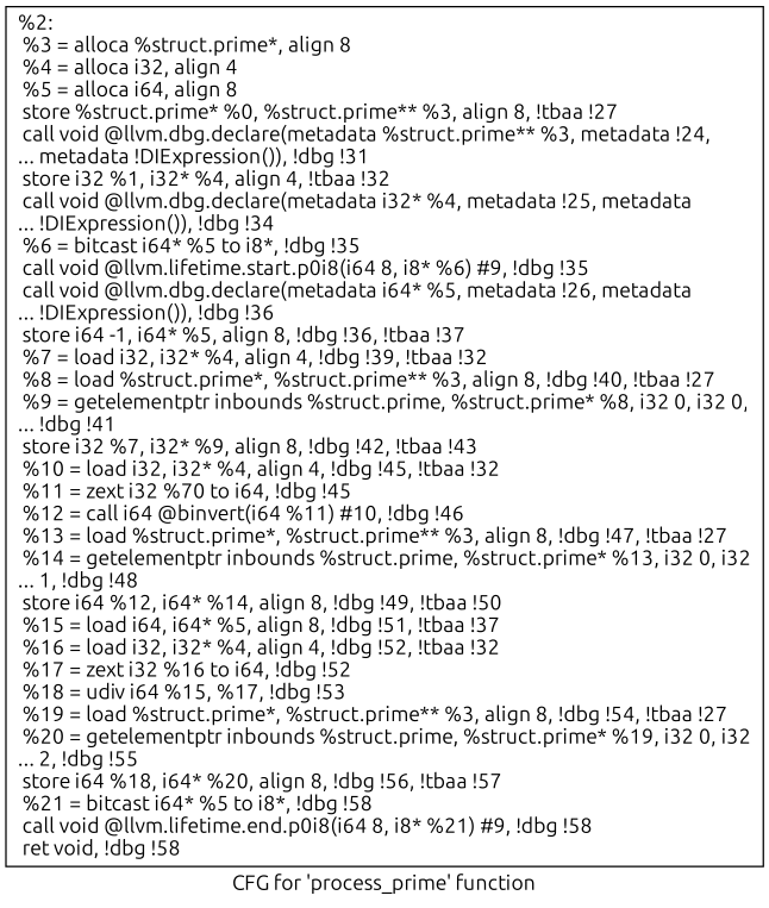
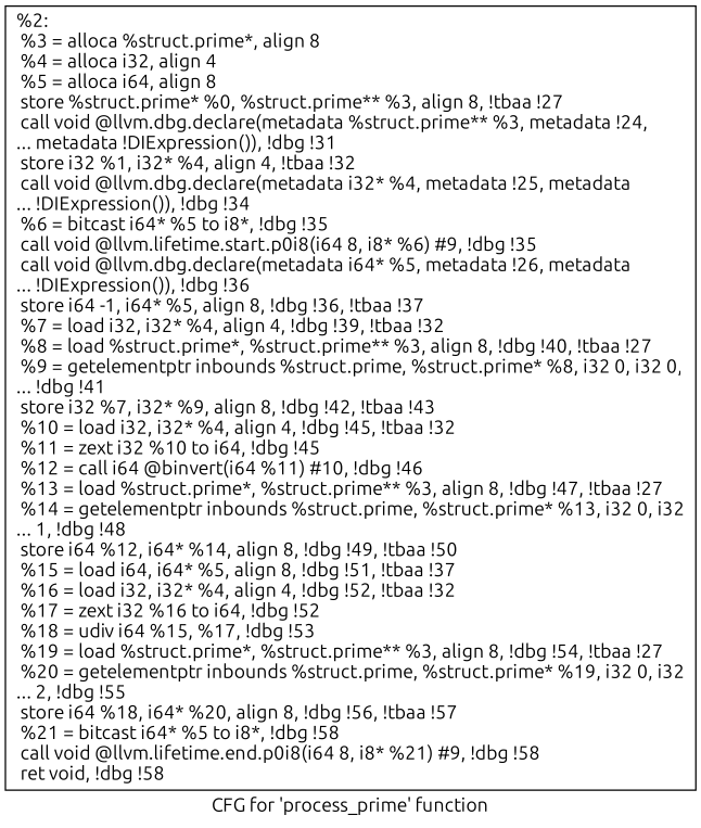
  digraph {
    label="CFG for 'process_prime' function"
    fontname=Ubuntu
-   n1 [label="{%2:\l  %3 = alloca %struct.prime*, align 8\l  %4 = alloca i32, align 4\l  %5 = alloca i64, align 8\l  store %struct.prime* %0, %struct.prime** %3, align 8, !tbaa !27\l  call void @llvm.dbg.declare(metadata %struct.prime** %3, metadata !24,\l... metadata !DIExpression()), !dbg !31\l  store i32 %1, i32* %4, align 4, !tbaa !32\l  call void @llvm.dbg.declare(metadata i32* %4, metadata !25, metadata\l... !DIExpression()), !dbg !34\l  %6 = bitcast i64* %5 to i8*, !dbg !35\l  call void @llvm.lifetime.start.p0i8(i64 8, i8* %6) #9, !dbg !35\l  call void @llvm.dbg.declare(metadata i64* %5, metadata !26, metadata\l... !DIExpression()), !dbg !36\l  store i64 -1, i64* %5, align 8, !dbg !36, !tbaa !37\l  %7 = load i32, i32* %4, align 4, !dbg !39, !tbaa !32\l  %8 = load %struct.prime*, %struct.prime** %3, align 8, !dbg !40, !tbaa !27\l  %9 = getelementptr inbounds %struct.prime, %struct.prime* %8, i32 0, i32 0,\l... !dbg !41\l  store i32 %7, i32* %9, align 8, !dbg !42, !tbaa !43\l  %10 = load i32, i32* %4, align 4, !dbg !45, !tbaa !32\l  %11 = zext i32 %70 to i64, !dbg !45\l  %12 = call i64 @binvert(i64 %11) #10, !dbg !46\l  %13 = load %struct.prime*, %struct.prime** %3, align 8, !dbg !47, !tbaa !27\l  %14 = getelementptr inbounds %struct.prime, %struct.prime* %13, i32 0, i32\l... 1, !dbg !48\l  store i64 %12, i64* %14, align 8, !dbg !49, !tbaa !50\l  %15 = load i64, i64* %5, align 8, !dbg !51, !tbaa !37\l  %16 = load i32, i32* %4, align 4, !dbg !52, !tbaa !32\l  %17 = zext i32 %16 to i64, !dbg !52\l  %18 = udiv i64 %15, %17, !dbg !53\l  %19 = load %struct.prime*, %struct.prime** %3, align 8, !dbg !54, !tbaa !27\l  %20 = getelementptr inbounds %struct.prime, %struct.prime* %19, i32 0, i32\l... 2, !dbg !55\l  store i64 %18, i64* %20, align 8, !dbg !56, !tbaa !57\l  %21 = bitcast i64* %5 to i8*, !dbg !58\l  call void @llvm.lifetime.end.p0i8(i64 8, i8* %21) #9, !dbg !58\l  ret void, !dbg !58\l}" shape=record fontname=Ubuntu]
+   n1 [label="{%2:\l  %3 = alloca %struct.prime*, align 8\l  %4 = alloca i32, align 4\l  %5 = alloca i64, align 8\l  store %struct.prime* %0, %struct.prime** %3, align 8, !tbaa !27\l  call void @llvm.dbg.declare(metadata %struct.prime** %3, metadata !24,\l... metadata !DIExpression()), !dbg !31\l  store i32 %1, i32* %4, align 4, !tbaa !32\l  call void @llvm.dbg.declare(metadata i32* %4, metadata !25, metadata\l... !DIExpression()), !dbg !34\l  %6 = bitcast i64* %5 to i8*, !dbg !35\l  call void @llvm.lifetime.start.p0i8(i64 8, i8* %6) #9, !dbg !35\l  call void @llvm.dbg.declare(metadata i64* %5, metadata !26, metadata\l... !DIExpression()), !dbg !36\l  store i64 -1, i64* %5, align 8, !dbg !36, !tbaa !37\l  %7 = load i32, i32* %4, align 4, !dbg !39, !tbaa !32\l  %8 = load %struct.prime*, %struct.prime** %3, align 8, !dbg !40, !tbaa !27\l  %9 = getelementptr inbounds %struct.prime, %struct.prime* %8, i32 0, i32 0,\l... !dbg !41\l  store i32 %7, i32* %9, align 8, !dbg !42, !tbaa !43\l  %10 = load i32, i32* %4, align 4, !dbg !45, !tbaa !32\l  %11 = zext i32 %10 to i64, !dbg !45\l  %12 = call i64 @binvert(i64 %11) #10, !dbg !46\l  %13 = load %struct.prime*, %struct.prime** %3, align 8, !dbg !47, !tbaa !27\l  %14 = getelementptr inbounds %struct.prime, %struct.prime* %13, i32 0, i32\l... 1, !dbg !48\l  store i64 %12, i64* %14, align 8, !dbg !49, !tbaa !50\l  %15 = load i64, i64* %5, align 8, !dbg !51, !tbaa !37\l  %16 = load i32, i32* %4, align 4, !dbg !52, !tbaa !32\l  %17 = zext i32 %16 to i64, !dbg !52\l  %18 = udiv i64 %15, %17, !dbg !53\l  %19 = load %struct.prime*, %struct.prime** %3, align 8, !dbg !54, !tbaa !27\l  %20 = getelementptr inbounds %struct.prime, %struct.prime* %19, i32 0, i32\l... 2, !dbg !55\l  store i64 %18, i64* %20, align 8, !dbg !56, !tbaa !57\l  %21 = bitcast i64* %5 to i8*, !dbg !58\l  call void @llvm.lifetime.end.p0i8(i64 8, i8* %21) #9, !dbg !58\l  ret void, !dbg !58\l}" shape=record fontname=Ubuntu]
  }
